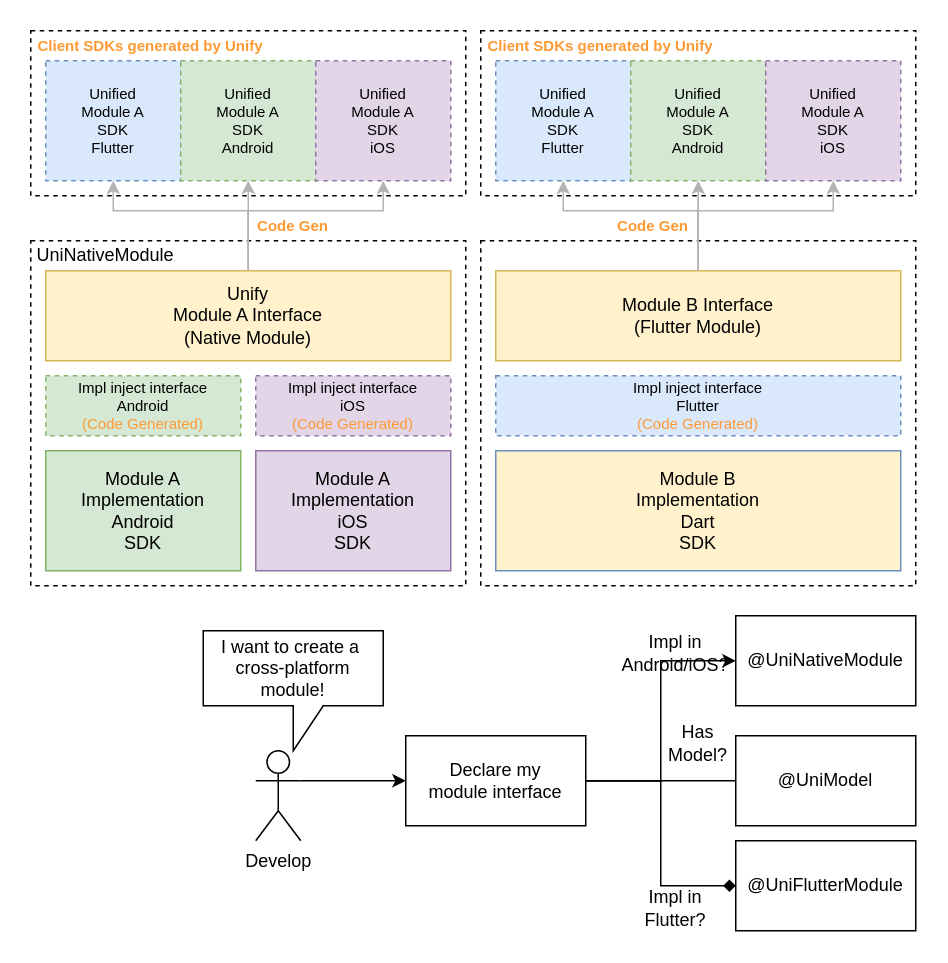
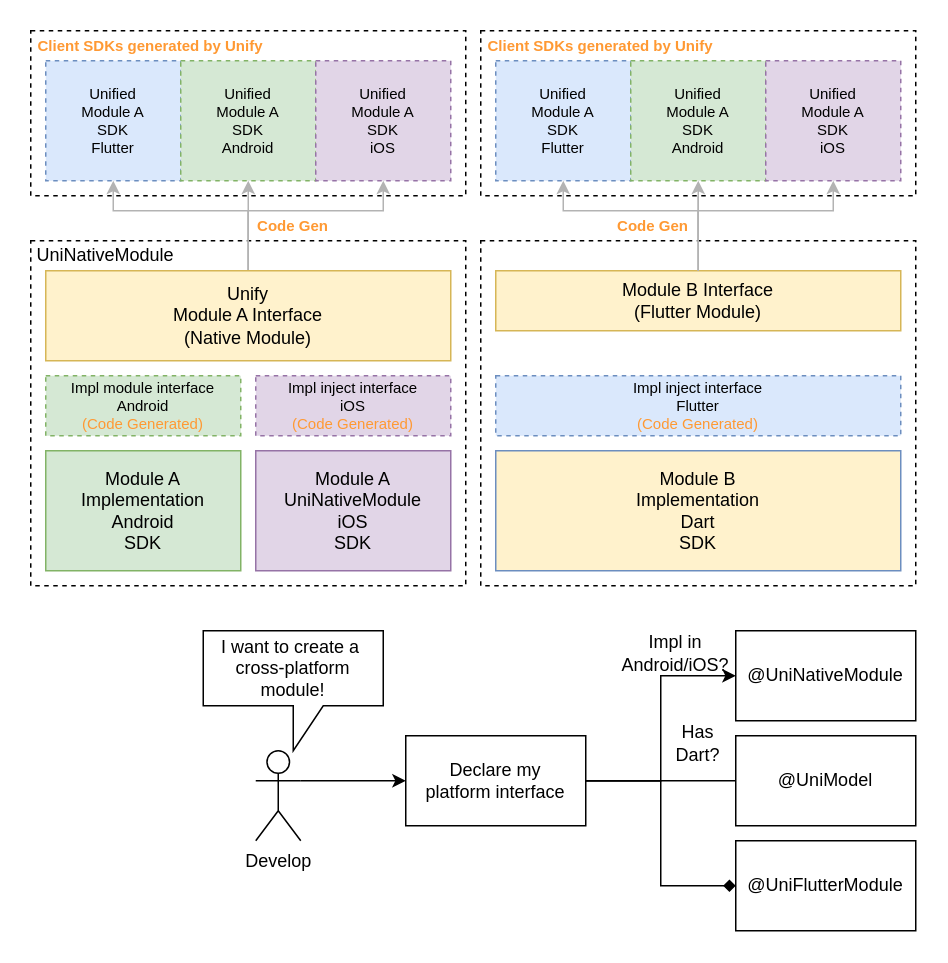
  <mxCell id="0" />
  <mxCell id="1" parent="0" />
  <mxCell id="2" value="" style="edgeStyle=orthogonalEdgeStyle;rounded=0;orthogonalLoop=1;jettySize=auto;html=1;strokeColor=#B3B3B3;" parent="1" source="3" target="25" edge="1"><mxGeometry relative="1" as="geometry" /></mxCell>
  <mxCell id="3" value="" style="rounded=0;whiteSpace=wrap;html=1;dashed=1;" parent="1" vertex="1"><mxGeometry x="320" y="160" width="290" height="230" as="geometry" /></mxCell>
  <mxCell id="4" value="" style="rounded=0;whiteSpace=wrap;html=1;dashed=1;" parent="1" vertex="1"><mxGeometry x="20" y="20" width="290" height="110" as="geometry" /></mxCell>
  <mxCell id="5" value="" style="rounded=0;whiteSpace=wrap;html=1;dashed=1;" parent="1" vertex="1"><mxGeometry x="20" y="160" width="290" height="230" as="geometry" /></mxCell>
  <mxCell id="6" style="edgeStyle=orthogonalEdgeStyle;rounded=0;orthogonalLoop=1;jettySize=auto;html=1;exitX=0.5;exitY=0;exitDx=0;exitDy=0;strokeColor=#B3B3B3;" parent="1" source="9" target="15" edge="1"><mxGeometry relative="1" as="geometry"><Array as="points"><mxPoint x="165" y="140" /><mxPoint x="75" y="140" /></Array></mxGeometry></mxCell>
  <mxCell id="7" style="edgeStyle=orthogonalEdgeStyle;rounded=0;orthogonalLoop=1;jettySize=auto;html=1;exitX=0.5;exitY=0;exitDx=0;exitDy=0;entryX=0.5;entryY=1;entryDx=0;entryDy=0;strokeColor=#B3B3B3;" parent="1" source="9" target="16" edge="1"><mxGeometry relative="1" as="geometry" /></mxCell>
  <mxCell id="8" style="edgeStyle=orthogonalEdgeStyle;rounded=0;orthogonalLoop=1;jettySize=auto;html=1;exitX=0.5;exitY=0;exitDx=0;exitDy=0;entryX=0.5;entryY=1;entryDx=0;entryDy=0;strokeColor=#B3B3B3;" parent="1" source="9" target="17" edge="1"><mxGeometry relative="1" as="geometry"><Array as="points"><mxPoint x="165" y="140" /><mxPoint x="255" y="140" /></Array></mxGeometry></mxCell>
  <mxCell id="9" value="Unify&lt;br&gt;Module A Interface&lt;br&gt;(Native Module)" style="rounded=0;whiteSpace=wrap;html=1;fillColor=#fff2cc;strokeColor=#d6b656;" parent="1" vertex="1"><mxGeometry x="30" y="180" width="270" height="60" as="geometry" /></mxCell>
- <mxCell id="10" value="Module B Interface&lt;br&gt;(Flutter Module)" style="rounded=0;whiteSpace=wrap;html=1;fillColor=#fff2cc;strokeColor=#d6b656;" parent="1" vertex="1"><mxGeometry x="330" y="180" width="270" height="60" as="geometry" /></mxCell>
+ <mxCell id="10" value="Module B Interface&lt;br&gt;(Flutter Module)" style="rounded=0;whiteSpace=wrap;html=1;fillColor=#fff2cc;strokeColor=#d6b656;" parent="1" vertex="1"><mxGeometry x="330" y="180" width="270" height="40" as="geometry" /></mxCell>
  <mxCell id="11" value="Module A&lt;br&gt;Implementation&lt;br&gt;Android&lt;br&gt;SDK" style="rounded=0;whiteSpace=wrap;html=1;fillColor=#d5e8d4;strokeColor=#82b366;" parent="1" vertex="1"><mxGeometry x="30" y="300" width="130" height="80" as="geometry" /></mxCell>
- <mxCell id="12" value="Module A&lt;br&gt;Implementation&lt;br&gt;iOS&lt;br&gt;SDK" style="rounded=0;whiteSpace=wrap;html=1;fillColor=#e1d5e7;strokeColor=#9673a6;" parent="1" vertex="1"><mxGeometry x="170" y="300" width="130" height="80" as="geometry" /></mxCell>
- <mxCell id="13" value="Impl inject interface&lt;br style=&quot;font-size: 10px;&quot;&gt;Android&lt;br&gt;&lt;font color=&quot;#ff9933&quot;&gt;(Code Generated)&lt;/font&gt;" style="rounded=0;whiteSpace=wrap;html=1;fontSize=10;fillColor=#d5e8d4;strokeColor=#82b366;dashed=1;" parent="1" vertex="1"><mxGeometry x="30" y="250" width="130" height="40" as="geometry" /></mxCell>
+ <mxCell id="12" value="Module A&lt;br&gt;UniNativeModule&lt;br&gt;iOS&lt;br&gt;SDK" style="rounded=0;whiteSpace=wrap;html=1;fillColor=#e1d5e7;strokeColor=#9673a6;" parent="1" vertex="1"><mxGeometry x="170" y="300" width="130" height="80" as="geometry" /></mxCell>
+ <mxCell id="13" value="Impl module interface&lt;br style=&quot;font-size: 10px;&quot;&gt;Android&lt;br&gt;&lt;font color=&quot;#ff9933&quot;&gt;(Code Generated)&lt;/font&gt;" style="rounded=0;whiteSpace=wrap;html=1;fontSize=10;fillColor=#d5e8d4;strokeColor=#82b366;dashed=1;" parent="1" vertex="1"><mxGeometry x="30" y="250" width="130" height="40" as="geometry" /></mxCell>
  <mxCell id="14" value="Impl inject interface&lt;br style=&quot;font-size: 10px;&quot;&gt;iOS&lt;br&gt;&lt;font color=&quot;#ff9933&quot;&gt;(Code Generated)&lt;/font&gt;" style="rounded=0;whiteSpace=wrap;html=1;fontSize=10;fillColor=#e1d5e7;strokeColor=#9673a6;dashed=1;" parent="1" vertex="1"><mxGeometry x="170" y="250" width="130" height="40" as="geometry" /></mxCell>
  <mxCell id="15" value="Unified&lt;br&gt;Module A&lt;br&gt;SDK&lt;br&gt;Flutter" style="rounded=0;whiteSpace=wrap;html=1;fontSize=10;fillColor=#dae8fc;strokeColor=#6c8ebf;dashed=1;" parent="1" vertex="1"><mxGeometry x="30" y="40" width="90" height="80" as="geometry" /></mxCell>
  <mxCell id="16" value="Unified&lt;br&gt;Module A&lt;br&gt;SDK&lt;br&gt;Android" style="rounded=0;whiteSpace=wrap;html=1;fontSize=10;fillColor=#d5e8d4;strokeColor=#82b366;dashed=1;" parent="1" vertex="1"><mxGeometry x="120" y="40" width="90" height="80" as="geometry" /></mxCell>
  <mxCell id="17" value="Unified&lt;br&gt;Module A&lt;br&gt;SDK&lt;br&gt;iOS" style="rounded=0;whiteSpace=wrap;html=1;fontSize=10;fillColor=#e1d5e7;strokeColor=#9673a6;dashed=1;" parent="1" vertex="1"><mxGeometry x="210" y="40" width="90" height="80" as="geometry" /></mxCell>
  <mxCell id="18" value="UniNativeModule" style="text;html=1;strokeColor=none;fillColor=none;align=center;verticalAlign=middle;whiteSpace=wrap;rounded=0;" parent="1" vertex="1"><mxGeometry x="20" y="160" width="100" height="20" as="geometry" /></mxCell>
  <mxCell id="19" value="Client SDKs generated by Unify" style="text;html=1;strokeColor=none;fillColor=none;align=center;verticalAlign=middle;whiteSpace=wrap;rounded=0;fontColor=#FF9933;fontSize=10;fontStyle=1" parent="1" vertex="1"><mxGeometry x="20" y="20" width="160" height="20" as="geometry" /></mxCell>
  <mxCell id="20" value="Code Gen" style="text;html=1;strokeColor=none;fillColor=none;align=center;verticalAlign=middle;whiteSpace=wrap;rounded=0;fontColor=#FF9933;fontSize=10;fontStyle=1" parent="1" vertex="1"><mxGeometry x="170" y="140" width="50" height="20" as="geometry" /></mxCell>
  <mxCell id="21" value="Impl inject interface&lt;br style=&quot;font-size: 10px;&quot;&gt;Flutter&lt;br&gt;&lt;font color=&quot;#ff9933&quot;&gt;(Code Generated)&lt;/font&gt;" style="rounded=0;whiteSpace=wrap;html=1;fontSize=10;fillColor=#dae8fc;strokeColor=#6c8ebf;dashed=1;" parent="1" vertex="1"><mxGeometry x="330" y="250" width="270" height="40" as="geometry" /></mxCell>
  <mxCell id="22" value="Module B&lt;br&gt;Implementation&lt;br&gt;Dart&lt;br&gt;SDK" style="rounded=0;whiteSpace=wrap;html=1;fillColor=#fff2cc;strokeColor=#6c8ebf;" parent="1" vertex="1"><mxGeometry x="330" y="300" width="270" height="80" as="geometry" /></mxCell>
  <mxCell id="23" value="" style="rounded=0;whiteSpace=wrap;html=1;dashed=1;" parent="1" vertex="1"><mxGeometry x="320" y="20" width="290" height="110" as="geometry" /></mxCell>
  <mxCell id="24" value="Unified&lt;br&gt;Module A&lt;br&gt;SDK&lt;br&gt;Flutter" style="rounded=0;whiteSpace=wrap;html=1;fontSize=10;fillColor=#dae8fc;strokeColor=#6c8ebf;dashed=1;" parent="1" vertex="1"><mxGeometry x="330" y="40" width="90" height="80" as="geometry" /></mxCell>
  <mxCell id="25" value="Unified&lt;br&gt;Module A&lt;br&gt;SDK&lt;br&gt;Android" style="rounded=0;whiteSpace=wrap;html=1;fontSize=10;fillColor=#d5e8d4;strokeColor=#82b366;dashed=1;" parent="1" vertex="1"><mxGeometry x="420" y="40" width="90" height="80" as="geometry" /></mxCell>
  <mxCell id="26" value="Unified&lt;br&gt;Module A&lt;br&gt;SDK&lt;br&gt;iOS" style="rounded=0;whiteSpace=wrap;html=1;fontSize=10;fillColor=#e1d5e7;strokeColor=#9673a6;dashed=1;" parent="1" vertex="1"><mxGeometry x="510" y="40" width="90" height="80" as="geometry" /></mxCell>
  <mxCell id="27" value="Client SDKs generated by Unify" style="text;html=1;strokeColor=none;fillColor=none;align=center;verticalAlign=middle;whiteSpace=wrap;rounded=0;fontColor=#FF9933;fontSize=10;fontStyle=1" parent="1" vertex="1"><mxGeometry x="320" y="20" width="160" height="20" as="geometry" /></mxCell>
  <mxCell id="28" style="edgeStyle=orthogonalEdgeStyle;rounded=0;orthogonalLoop=1;jettySize=auto;html=1;exitX=0.5;exitY=0;exitDx=0;exitDy=0;entryX=0.5;entryY=1;entryDx=0;entryDy=0;strokeColor=#B3B3B3;" parent="1" source="10" target="25" edge="1"><mxGeometry relative="1" as="geometry" /></mxCell>
  <mxCell id="29" style="edgeStyle=orthogonalEdgeStyle;rounded=0;orthogonalLoop=1;jettySize=auto;html=1;exitX=0.5;exitY=0;exitDx=0;exitDy=0;entryX=0.5;entryY=1;entryDx=0;entryDy=0;strokeColor=#B3B3B3;" parent="1" source="10" target="24" edge="1"><mxGeometry relative="1" as="geometry"><Array as="points"><mxPoint x="465" y="140" /><mxPoint x="375" y="140" /></Array></mxGeometry></mxCell>
  <mxCell id="30" style="edgeStyle=orthogonalEdgeStyle;rounded=0;orthogonalLoop=1;jettySize=auto;html=1;exitX=0.5;exitY=0;exitDx=0;exitDy=0;entryX=0.5;entryY=1;entryDx=0;entryDy=0;strokeColor=#B3B3B3;" parent="1" source="10" target="26" edge="1"><mxGeometry relative="1" as="geometry"><Array as="points"><mxPoint x="465" y="140" /><mxPoint x="555" y="140" /></Array></mxGeometry></mxCell>
  <mxCell id="31" value="Code Gen" style="text;html=1;strokeColor=none;fillColor=none;align=center;verticalAlign=middle;whiteSpace=wrap;rounded=0;fontColor=#FF9933;fontSize=10;fontStyle=1" parent="1" vertex="1"><mxGeometry x="410" y="140" width="50" height="20" as="geometry" /></mxCell>
  <mxCell id="32" style="edgeStyle=orthogonalEdgeStyle;rounded=0;orthogonalLoop=1;jettySize=auto;html=1;exitX=1;exitY=0.333;exitDx=0;exitDy=0;exitPerimeter=0;entryX=0;entryY=0.5;entryDx=0;entryDy=0;" edge="1" parent="1" source="33" target="38"><mxGeometry relative="1" as="geometry" /></mxCell>
  <mxCell id="33" value="Develop" style="shape=umlActor;verticalLabelPosition=bottom;verticalAlign=top;html=1;outlineConnect=0;" vertex="1" parent="1"><mxGeometry x="170" y="500" width="30" height="60" as="geometry" /></mxCell>
  <mxCell id="34" value="I want to create a&amp;nbsp;&lt;br&gt;cross-platform module!" style="shape=callout;whiteSpace=wrap;html=1;perimeter=calloutPerimeter;" vertex="1" parent="1"><mxGeometry x="135" y="420" width="120" height="80" as="geometry" /></mxCell>
  <mxCell id="35" style="edgeStyle=orthogonalEdgeStyle;rounded=0;orthogonalLoop=1;jettySize=auto;html=1;exitX=1;exitY=0.5;exitDx=0;exitDy=0;entryX=0;entryY=0.5;entryDx=0;entryDy=0;" edge="1" parent="1" source="38" target="39"><mxGeometry relative="1" as="geometry" /></mxCell>
  <mxCell id="36" style="edgeStyle=orthogonalEdgeStyle;rounded=0;orthogonalLoop=1;jettySize=auto;html=1;exitX=1;exitY=0.5;exitDx=0;exitDy=0;entryX=0;entryY=0.5;entryDx=0;entryDy=0;endArrow=diamond;" edge="1" parent="1" source="38" target="40"><mxGeometry relative="1" as="geometry" /></mxCell>
  <mxCell id="37" style="edgeStyle=orthogonalEdgeStyle;rounded=0;orthogonalLoop=1;jettySize=auto;html=1;exitX=1;exitY=0.5;exitDx=0;exitDy=0;entryX=0;entryY=0.5;entryDx=0;entryDy=0;endArrow=none;" edge="1" parent="1" source="38" target="43"><mxGeometry relative="1" as="geometry" /></mxCell>
- <mxCell id="38" value="Declare my&lt;br&gt;module interface" style="rounded=0;whiteSpace=wrap;html=1;" vertex="1" parent="1"><mxGeometry x="270" y="490" width="120" height="60" as="geometry" /></mxCell>
- <mxCell id="39" value="@UniNativeModule" style="rounded=0;whiteSpace=wrap;html=1;" vertex="1" parent="1"><mxGeometry x="490" y="410" width="120" height="60" as="geometry" /></mxCell>
+ <mxCell id="38" value="Declare my&lt;br&gt;platform interface" style="rounded=0;whiteSpace=wrap;html=1;" vertex="1" parent="1"><mxGeometry x="270" y="490" width="120" height="60" as="geometry" /></mxCell>
+ <mxCell id="39" value="@UniNativeModule" style="rounded=0;whiteSpace=wrap;html=1;" vertex="1" parent="1"><mxGeometry x="490" y="420" width="120" height="60" as="geometry" /></mxCell>
  <mxCell id="40" value="@UniFlutterModule" style="rounded=0;whiteSpace=wrap;html=1;" vertex="1" parent="1"><mxGeometry x="490" y="560" width="120" height="60" as="geometry" /></mxCell>
  <mxCell id="41" value="Impl in&lt;br&gt;Android/iOS?" style="text;html=1;strokeColor=none;fillColor=none;align=center;verticalAlign=middle;whiteSpace=wrap;rounded=0;" vertex="1" parent="1"><mxGeometry x="420" y="420" width="60" height="30" as="geometry" /></mxCell>
- <mxCell id="42" value="Impl in&lt;br&gt;Flutter?" style="text;html=1;strokeColor=none;fillColor=none;align=center;verticalAlign=middle;whiteSpace=wrap;rounded=0;" vertex="1" parent="1"><mxGeometry x="420" y="590" width="60" height="30" as="geometry" /></mxCell>
  <mxCell id="43" value="@UniModel" style="rounded=0;whiteSpace=wrap;html=1;" vertex="1" parent="1"><mxGeometry x="490" y="490" width="120" height="60" as="geometry" /></mxCell>
- <mxCell id="44" value="Has&lt;br&gt;Model?" style="text;html=1;strokeColor=none;fillColor=none;align=center;verticalAlign=middle;whiteSpace=wrap;rounded=0;" vertex="1" parent="1"><mxGeometry x="435" y="480" width="60" height="30" as="geometry" /></mxCell>
+ <mxCell id="44" value="Has&lt;br&gt;Dart?" style="text;html=1;strokeColor=none;fillColor=none;align=center;verticalAlign=middle;whiteSpace=wrap;rounded=0;" vertex="1" parent="1"><mxGeometry x="435" y="480" width="60" height="30" as="geometry" /></mxCell>
